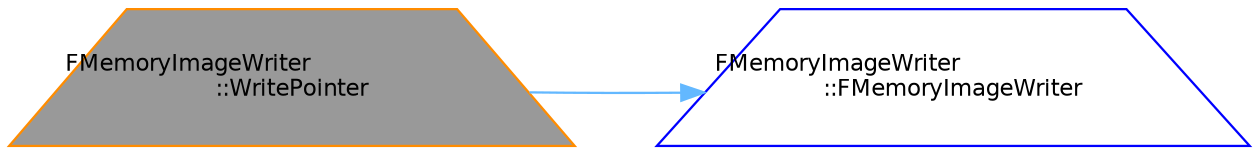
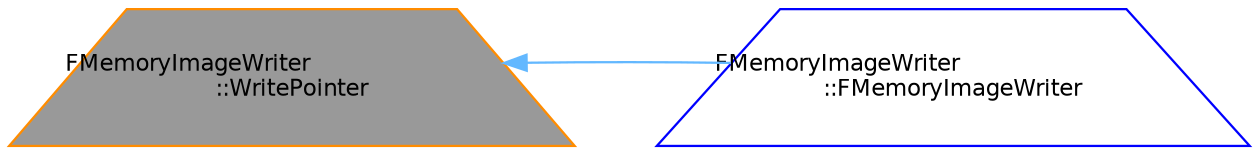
  digraph {
    rankdir=LR
    node [fontname=Helvetica fontsize=10 shape=trapezium style=filled]
    n1 [color=darkorange fillcolor=grey60 fontcolor=black height=0.2 label="FMemoryImageWriter\l::WritePointer" width=0.4]
    n2 [color=blue fillcolor=white height=0.2 label="FMemoryImageWriter\l::FMemoryImageWriter" width=0.4]
-   n1 -> n2 [color=steelblue1 fontname=Helvetica fontsize=10 labelfontname=Helvetica labelfontsize=10 style=solid]
+   n2 -> n1 [color=steelblue1 fontname=Helvetica fontsize=10 labelfontname=Helvetica labelfontsize=10 style=solid]
  }
